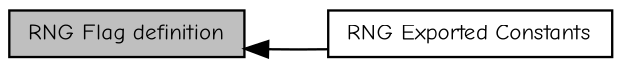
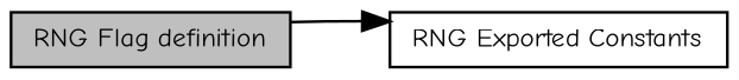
  digraph {
    rankdir=LR
    fontname="Comic Neue"
    node [color=black fontname="Comic Neue" fontsize=10 shape=record style=filled]
    n1 [fillcolor=grey75 fontcolor=black height=0.2 label="RNG Flag definition" width=0.4]
    n2 [fillcolor=white height=0.2 label="RNG Exported Constants" width=0.4]
-   n1 -> n2 [dir=back fontname="Comic Neue" fontsize=10 labelfontname=Helvetica labelfontsize=10 shape=plaintext style=solid]
+   n2 -> n1 [dir=back fontname="Comic Neue" fontsize=10 labelfontname=Helvetica labelfontsize=10 shape=plaintext style=solid]
  }
